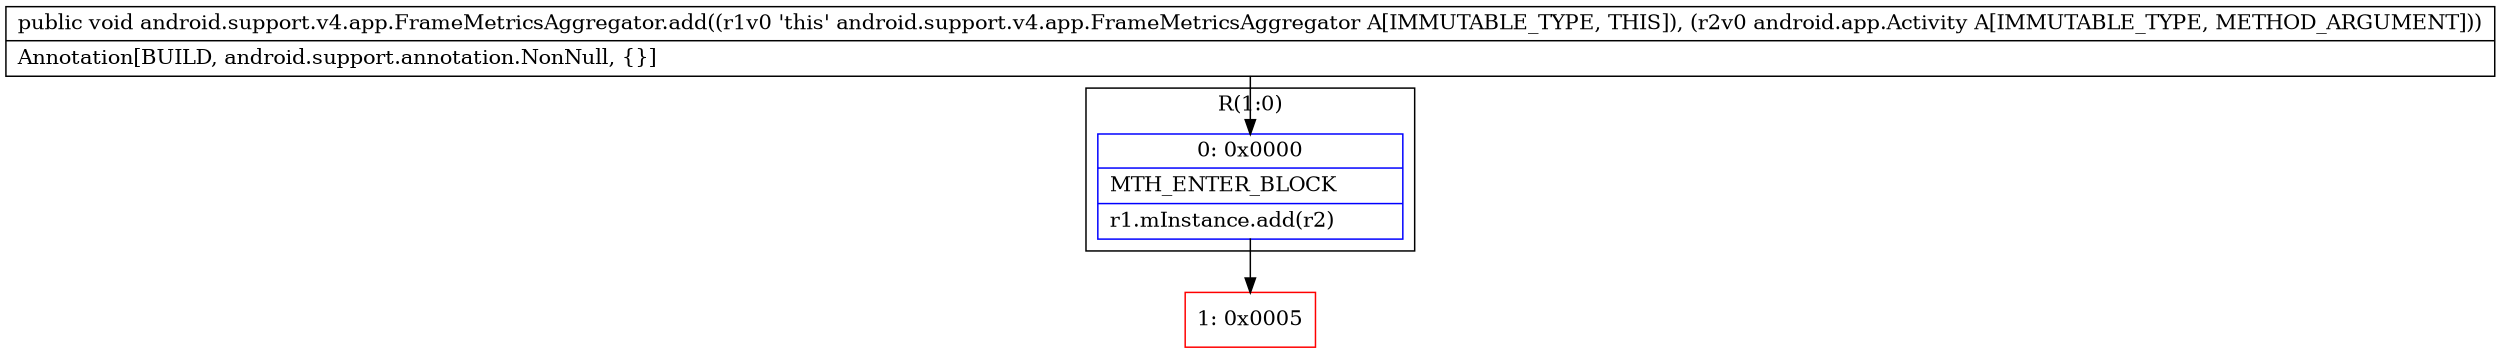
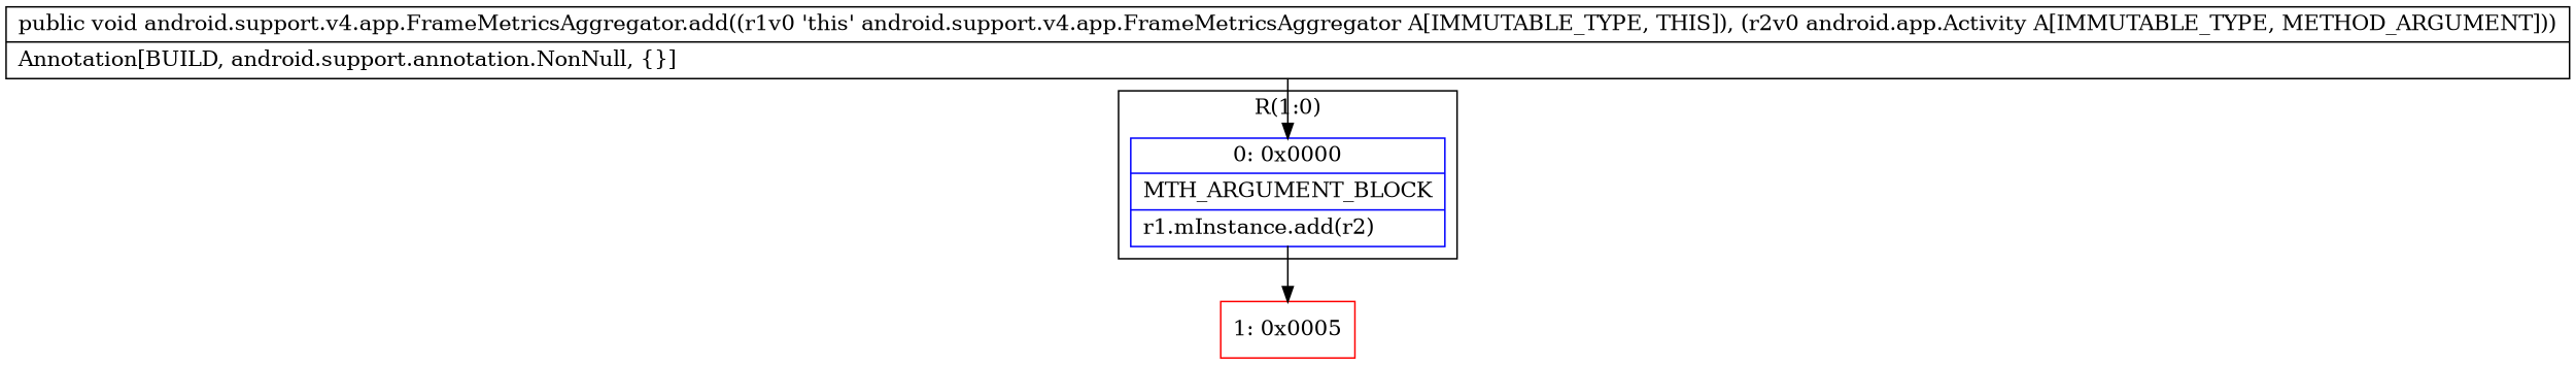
  digraph {
    node [shape=record]
-   n1 [color=blue label="{0\:\ 0x0000|MTH_ENTER_BLOCK\l|r1.mInstance.add(r2)\l}"]
+   n1 [color=blue label="{0\:\ 0x0000|MTH_ARGUMENT_BLOCK\l|r1.mInstance.add(r2)\l}"]
    n2 [color=red label="{1\:\ 0x0005}"]
    n3 [label="{public void android.support.v4.app.FrameMetricsAggregator.add((r1v0 'this' android.support.v4.app.FrameMetricsAggregator A[IMMUTABLE_TYPE, THIS]), (r2v0 android.app.Activity A[IMMUTABLE_TYPE, METHOD_ARGUMENT]))  | Annotation[BUILD, android.support.annotation.NonNull, \{\}]\l}"]
    subgraph cluster_1 {
      label="R(1:0)"
      n1
    }
    n1 -> n2
    n3 -> n1
  }
